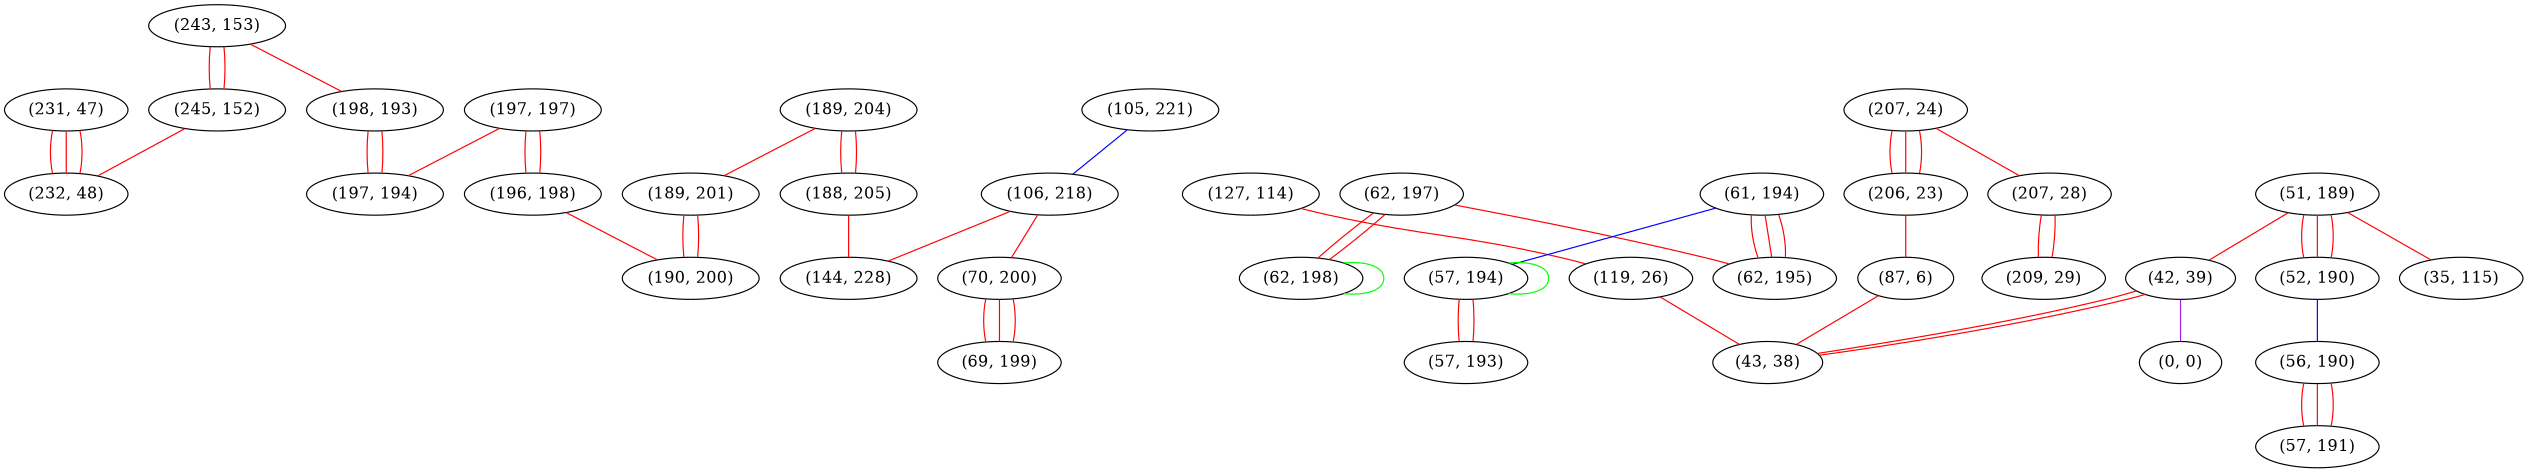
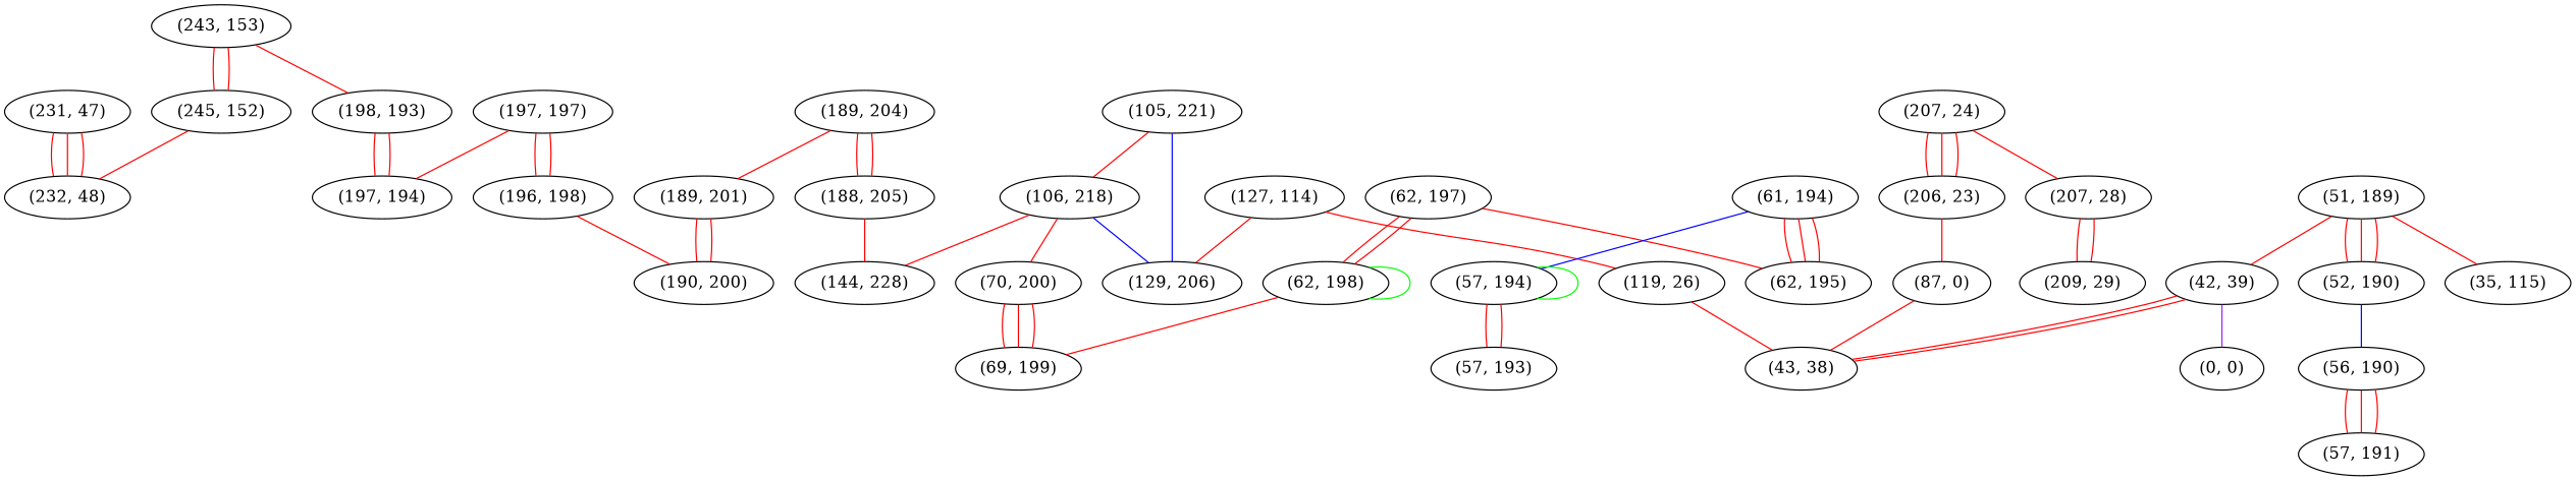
  graph {
    edge [color=red weight=1]
    "(245, 152)"
    "(232, 48)"
    "(127, 114)"
+   "(129, 206)"
    "(119, 26)"
    "(189, 204)"
    "(188, 205)"
    "(189, 201)"
    "(144, 228)"
    "(190, 200)"
    "(243, 153)"
    "(198, 193)"
    "(197, 194)"
    "(231, 47)"
    "(62, 197)"
    "(62, 198)"
    "(62, 195)"
    "(69, 199)"
    "(207, 24)"
    "(207, 28)"
    "(206, 23)"
    "(209, 29)"
-   "(87, 6)"
+   "(87, 6)" [label="(87, 0)"]
    "(197, 197)"
    "(196, 198)"
    "(51, 189)"
    "(42, 39)"
    "(52, 190)"
    "(35, 115)"
    "(0, 0)"
    "(43, 38)"
    "(56, 190)"
    "(57, 191)"
    "(105, 221)"
    "(106, 218)"
    "(70, 200)"
    "(61, 194)"
    "(57, 194)"
    "(57, 193)"
    "(245, 152)" -- "(232, 48)"
+   "(127, 114)" -- "(129, 206)"
    "(127, 114)" -- "(119, 26)"
    "(119, 26)" -- "(43, 38)" [weight=3]
    "(189, 204)" -- "(188, 205)"
    "(189, 204)" -- "(188, 205)"
    "(189, 204)" -- "(189, 201)"
    "(188, 205)" -- "(144, 228)"
    "(189, 201)" -- "(190, 200)"
    "(189, 201)" -- "(190, 200)"
    "(243, 153)" -- "(245, 152)"
    "(243, 153)" -- "(245, 152)"
    "(243, 153)" -- "(198, 193)"
    "(198, 193)" -- "(197, 194)"
    "(198, 193)" -- "(197, 194)"
    "(231, 47)" -- "(232, 48)"
    "(231, 47)" -- "(232, 48)"
    "(231, 47)" -- "(232, 48)"
    "(62, 197)" -- "(62, 198)"
    "(62, 197)" -- "(62, 198)"
    "(62, 197)" -- "(62, 195)"
    "(62, 198)" -- "(62, 198)" [color=green weight=2]
+   "(62, 198)" -- "(69, 199)"
    "(207, 24)" -- "(207, 28)"
    "(207, 24)" -- "(206, 23)"
    "(207, 24)" -- "(206, 23)"
    "(207, 24)" -- "(206, 23)"
    "(207, 28)" -- "(209, 29)"
    "(207, 28)" -- "(209, 29)"
    "(206, 23)" -- "(87, 6)"
    "(87, 6)" -- "(43, 38)"
    "(197, 197)" -- "(197, 194)"
    "(197, 197)" -- "(196, 198)"
    "(197, 197)" -- "(196, 198)"
    "(196, 198)" -- "(190, 200)"
    "(51, 189)" -- "(42, 39)"
    "(51, 189)" -- "(52, 190)"
    "(51, 189)" -- "(52, 190)"
    "(51, 189)" -- "(52, 190)"
    "(51, 189)" -- "(35, 115)" [weight=3]
    "(42, 39)" -- "(0, 0)" [color=purple weight=4]
    "(42, 39)" -- "(43, 38)"
    "(42, 39)" -- "(43, 38)"
    "(52, 190)" -- "(56, 190)" [color=blue]
    "(56, 190)" -- "(57, 191)"
    "(56, 190)" -- "(57, 191)"
    "(56, 190)" -- "(57, 191)"
-   "(105, 221)" -- "(106, 218)" [color=blue]
+   "(105, 221)" -- "(129, 206)" [color=blue weight=3]
+   "(105, 221)" -- "(106, 218)"
+   "(106, 218)" -- "(129, 206)" [color=blue weight=3]
    "(106, 218)" -- "(144, 228)"
    "(106, 218)" -- "(70, 200)"
    "(70, 200)" -- "(69, 199)"
    "(70, 200)" -- "(69, 199)"
    "(70, 200)" -- "(69, 199)"
    "(61, 194)" -- "(62, 195)"
    "(61, 194)" -- "(62, 195)"
    "(61, 194)" -- "(62, 195)"
    "(61, 194)" -- "(57, 194)" [color=blue]
    "(57, 194)" -- "(57, 194)" [color=green weight=2]
    "(57, 194)" -- "(57, 193)"
    "(57, 194)" -- "(57, 193)"
  }
